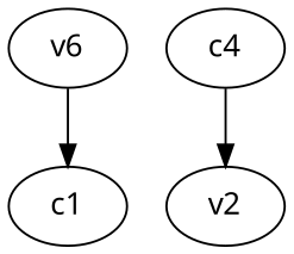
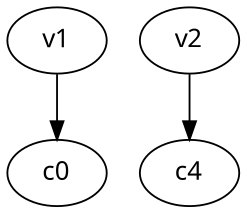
  strict digraph {
    fontname="Noto Sans"
    node [fontname="Noto Sans"]
    edge [fontname="Noto Sans" weight=1]
-   v1 [label=v6]
-   c1
+   v1
+   c1 [label=c0]
    n3 [label=c4]
    v2
    v1 -> c1
-   n3 -> v2
+   v2 -> n3
  }
